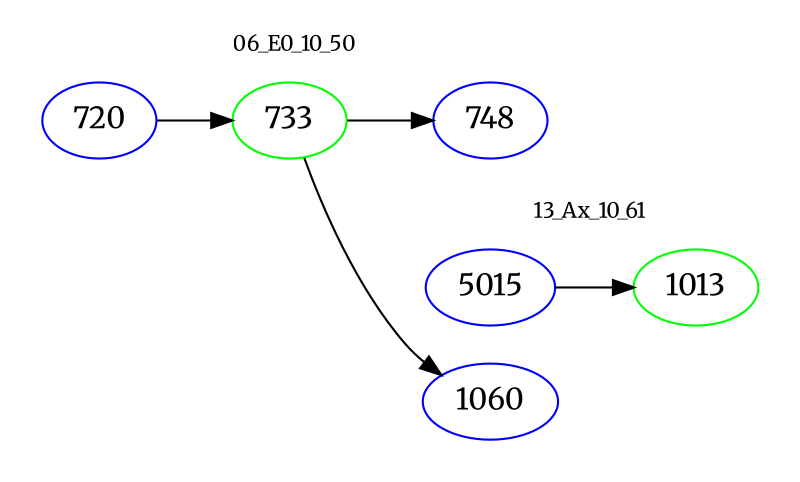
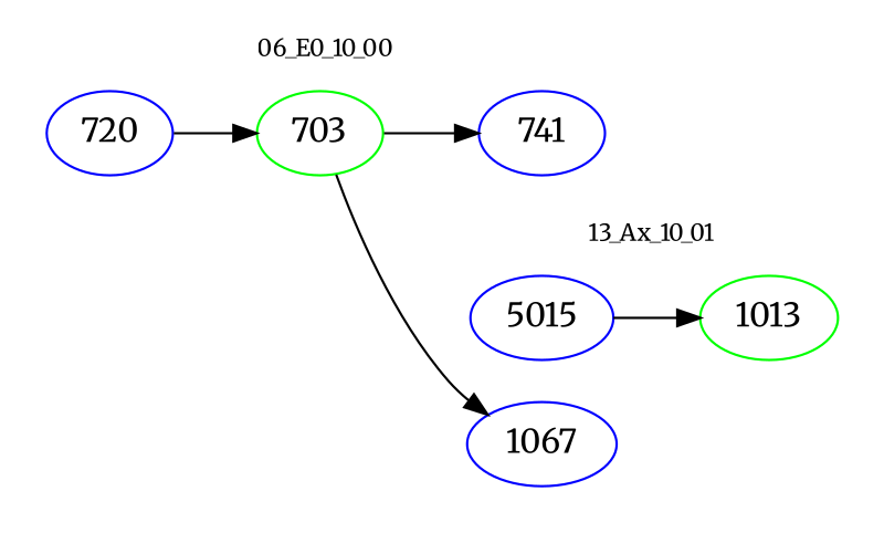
  digraph {
    fontname=Merriweather
    rankdir=LR
    node [color=blue fontname=Merriweather]
    edge [color=black fontname=Merriweather]
    n1 [label=5015]
    n2 [color=green label=1013]
-   n3 [label=1060]
+   n3 [label=1067]
    n4 [label=720]
-   n5 [color=green label=733]
-   n6 [label=748]
+   n5 [color=green label=703]
+   n6 [label=741]
    subgraph cluster_1 {
      color=white
      fontsize=10
-     label="13_Ax_10_61"
+     label="13_Ax_10_01"
      n1
      n2
      n3
    }
    subgraph cluster_2 {
      color=white
      fontsize=10
-     label="06_E0_10_50"
+     label="06_E0_10_00"
      n4
      n5
      n6
    }
    n1 -> n2
    n4 -> n5
    n5 -> n3
    n5 -> n6
  }
